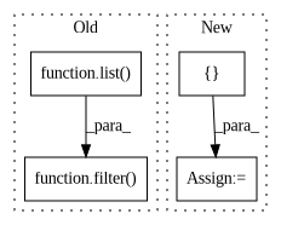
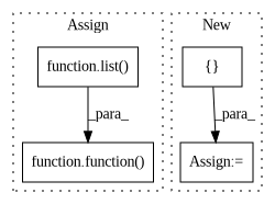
  digraph {
    fontname="Liberation Serif"
    node [a=75 fontname="Liberation Serif" shape=box]
    edge [fontname="Liberation Serif"]
-   n1 [l="7,1" label="function.filter()" s="25486,25549"]
+   n1 [l="7,1" label="function.function()" s="25486,25549"]
    n2 [l="5,1" label="function.list()" s="25481,25550"]
    n3 [a=59 l="2,1" label="{}" s="25359,25359"]
    n4 [a=68 l=3 label="Assign:=" s=25356]
    subgraph cluster_1 {
-     label=Old
+     label=Assign
      style=dotted
      n1
      n2
    }
    subgraph cluster_2 {
      label=New
      style=dotted
      n3
      n4
    }
    n2 -> n1 [label=_para_]
    n3 -> n4 [label=_para_]
  }
